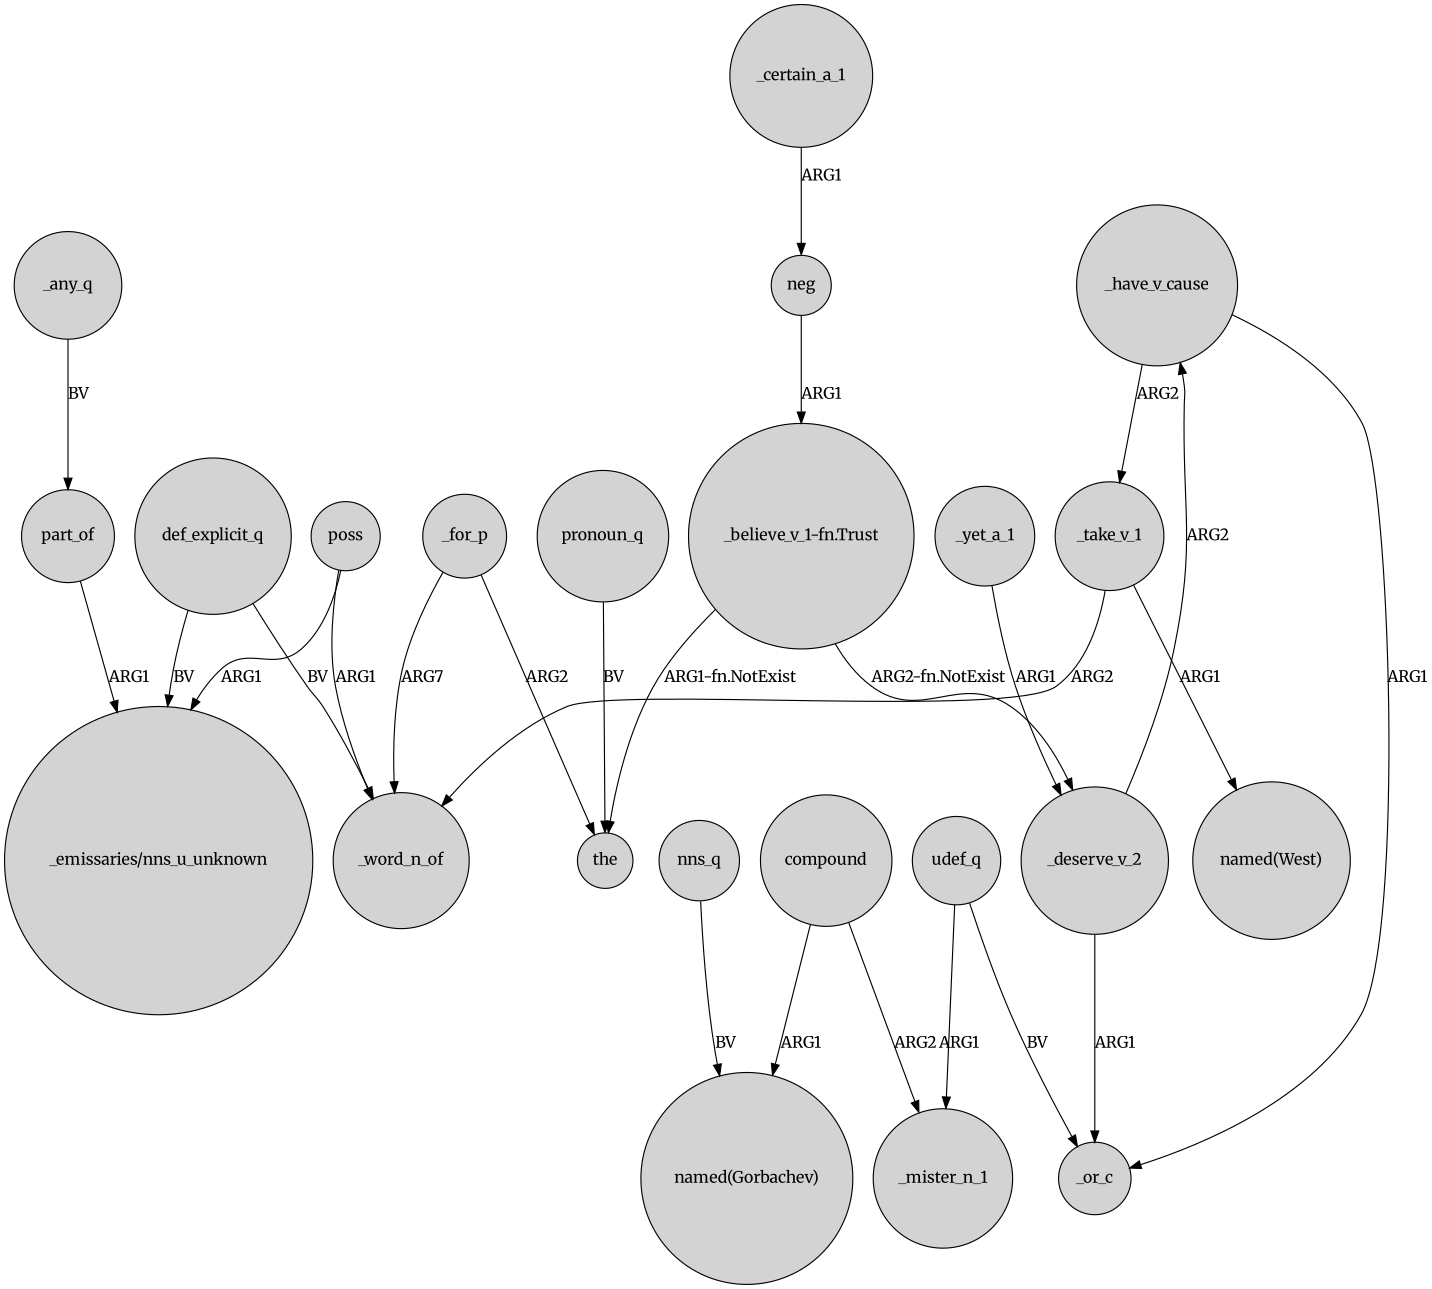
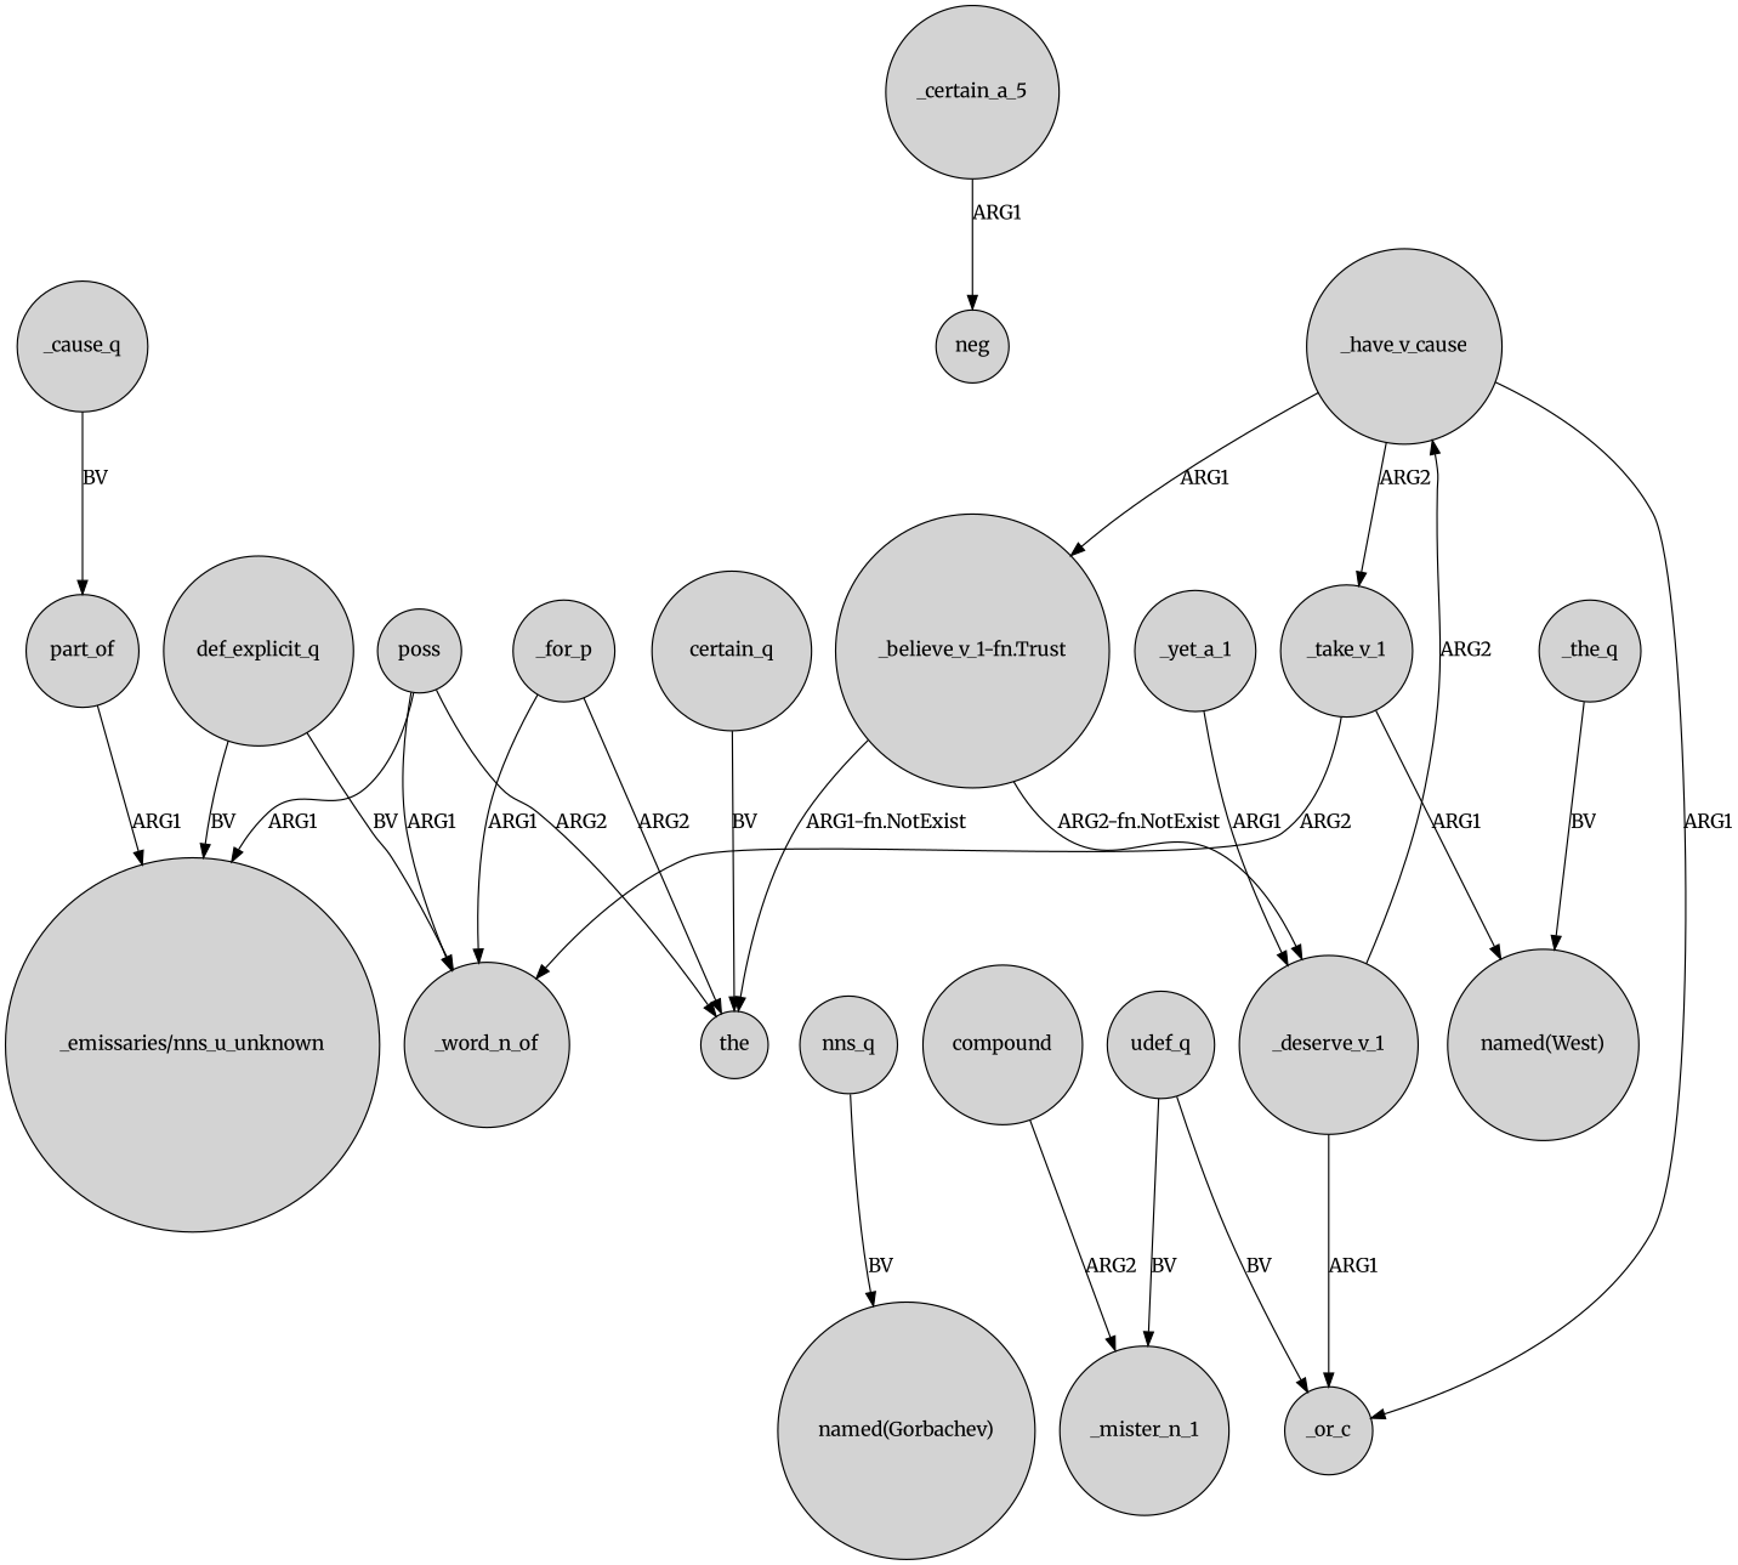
  digraph {
    fontname=Merriweather
    node [fontname=Merriweather shape=circle style=filled]
    edge [fontname=Merriweather]
    poss
    _word_n_of
    n3 [label=the]
    "_emissaries/nns_u_unknown"
-   _deserve_v_1 [label=_deserve_v_2]
+   _deserve_v_1
    _or_c
    _have_v_cause
    _take_v_1
    compound
    _mister_n_1
    "named(Gorbachev)"
    "_believe_v_1-fn.Trust"
    udef_q
    part_of
    "named(West)"
    _for_p
-   pronoun_q
+   pronoun_q [label=certain_q]
    neg
    def_explicit_q
    _yet_a_1
-   _any_q
-   _certain_a_1
+   _any_q [label=_cause_q]
+   _certain_a_1 [label=_certain_a_5]
+   _the_q
    n24 [label=nns_q]
    poss -> _word_n_of [label=ARG1]
+   poss -> n3 [label=ARG2]
    poss -> "_emissaries/nns_u_unknown" [label=ARG1]
    _deserve_v_1 -> _or_c [label=ARG1]
    _deserve_v_1 -> _have_v_cause [label=ARG2]
    _have_v_cause -> _or_c [label=ARG1]
    _have_v_cause -> _take_v_1 [label=ARG2]
    _take_v_1 -> _word_n_of [label=ARG2]
    _take_v_1 -> "named(West)" [label=ARG1]
    compound -> _mister_n_1 [label=ARG2]
-   compound -> "named(Gorbachev)" [label=ARG1]
    "_believe_v_1-fn.Trust" -> n3 [label="ARG1-fn.NotExist"]
    "_believe_v_1-fn.Trust" -> _deserve_v_1 [label="ARG2-fn.NotExist"]
    udef_q -> _or_c [label=BV]
-   udef_q -> _mister_n_1 [label=ARG1]
+   udef_q -> _mister_n_1 [label=BV]
    part_of -> "_emissaries/nns_u_unknown" [label=ARG1]
-   _for_p -> _word_n_of [label=ARG7]
+   _for_p -> _word_n_of [label=ARG1]
    _for_p -> n3 [label=ARG2]
    pronoun_q -> n3 [label=BV]
-   neg -> "_believe_v_1-fn.Trust" [label=ARG1]
+   _have_v_cause -> "_believe_v_1-fn.Trust" [label=ARG1]
    def_explicit_q -> _word_n_of [label=BV]
    def_explicit_q -> "_emissaries/nns_u_unknown" [label=BV]
    _yet_a_1 -> _deserve_v_1 [label=ARG1]
    _any_q -> part_of [label=BV]
    _certain_a_1 -> neg [label=ARG1]
+   _the_q -> "named(West)" [label=BV]
    n24 -> "named(Gorbachev)" [label=BV]
  }
